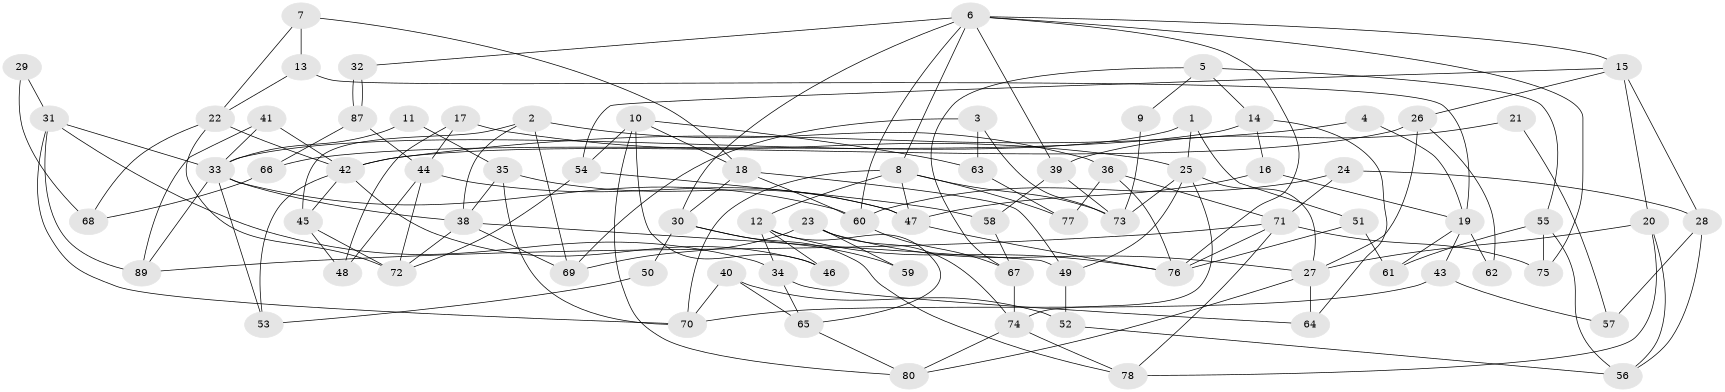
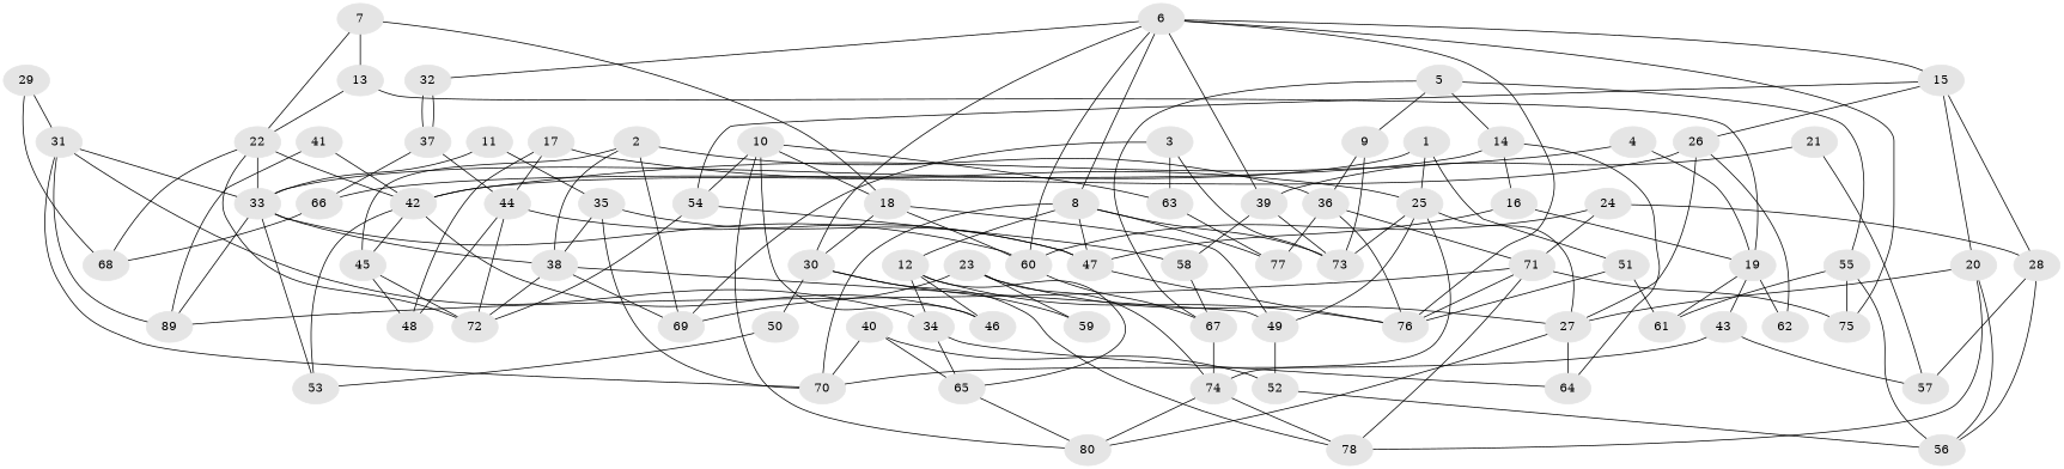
  graph {
    node [color=gray90 style=filled]
    1
    25
    33
    51
    73
    49
    27
    74
    38
    60
    n11 [label=89]
    53
    76
    61
    2
    36
    45
    69
    77
    71
    72
    48
    3
    63
    4
    19
    42
    43
    62
    46
    5
    9
    14
    55
    67
    16
    64
    66
    75
    56
    6
    8
    15
    30
    32
    39
    12
    47
    70
    54
    20
    26
    28
    78
    59
    50
-   37 [label=87]
+   37
    58
    7
    13
    18
    22
    68
    34
    65
    10
    80
    11
    35
    41
    57
    17
    44
    52
    21
    23
    24
    29
    31
    40
    1 -- 25
    1 -- 33
    1 -- 51
    25 -- 73
    25 -- 49
    25 -- 27
    25 -- 74
    33 -- 38
    33 -- 60
    33 -- n11
    33 -- 53
    51 -- 76
    51 -- 61
    49 -- 52
    27 -- 64
    27 -- 80
    74 -- 78
    74 -- 80
    38 -- 49
    38 -- 69
    38 -- 72
    60 -- 67
    2 -- 38
    2 -- 36
    2 -- 45
    2 -- 69
    36 -- 76
    36 -- 77
    36 -- 71
    45 -- 72
    45 -- 48
    71 -- n11
    71 -- 76
    71 -- 75
    71 -- 78
    3 -- 73
    3 -- 69
    3 -- 63
    63 -- 77
    4 -- 19
    4 -- 42
    19 -- 61
    19 -- 43
    19 -- 62
    42 -- 53
    42 -- 45
    42 -- 46
    43 -- 70
    43 -- 57
    5 -- 9
    5 -- 14
    5 -- 55
    5 -- 67
    9 -- 73
+   9 -- 36
    14 -- 16
    14 -- 64
    14 -- 66
    55 -- 61
    55 -- 75
    55 -- 56
    67 -- 74
    16 -- 19
    16 -- 47
    66 -- 68
    6 -- 60
    6 -- 76
    6 -- 75
    6 -- 8
    6 -- 15
    6 -- 30
    6 -- 32
    6 -- 39
    8 -- 73
    8 -- 77
    8 -- 12
    8 -- 47
    8 -- 70
    15 -- 54
    15 -- 20
    15 -- 26
    15 -- 28
    30 -- 78
    30 -- 59
    30 -- 50
    32 -- 37
    32 -- 37
    39 -- 73
    39 -- 58
    12 -- 76
    12 -- 46
    12 -- 34
    12 -- 65
    47 -- 76
    54 -- 72
    54 -- 58
    20 -- 27
    20 -- 56
    20 -- 78
    26 -- 27
    26 -- 42
    26 -- 62
    28 -- 56
    28 -- 57
    50 -- 53
    37 -- 66
    37 -- 44
    58 -- 67
    7 -- 13
    7 -- 18
    7 -- 22
    13 -- 19
    13 -- 22
    18 -- 49
    18 -- 60
    18 -- 30
-   41 -- 33
+   22 -- 33
    22 -- 72
    22 -- 42
    22 -- 68
    34 -- 64
    34 -- 65
    65 -- 80
    10 -- 63
    10 -- 46
    10 -- 54
    10 -- 18
    10 -- 80
    11 -- 33
    11 -- 35
    35 -- 38
    35 -- 47
    35 -- 70
    41 -- n11
    41 -- 42
    17 -- 25
    17 -- 48
    17 -- 44
    44 -- 72
    44 -- 48
    44 -- 47
    52 -- 56
    21 -- 39
    21 -- 57
    23 -- 27
    23 -- 74
    23 -- 69
    23 -- 59
    24 -- 60
    24 -- 71
    24 -- 28
    29 -- 68
    29 -- 31
    31 -- 33
    31 -- n11
    31 -- 70
    31 -- 34
    40 -- 70
    40 -- 65
    40 -- 52
  }
